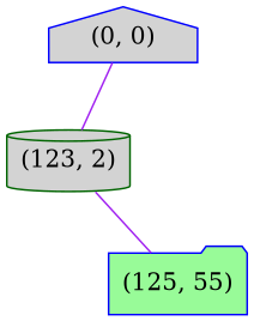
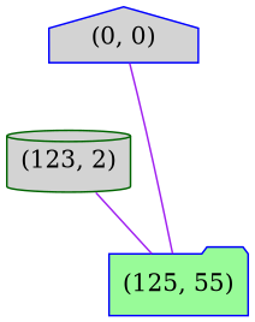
  graph {
    node [color=blue fillcolor=lightgrey style=filled]
    edge [color=purple]
    "(0, 0)" [shape=house]
    "(123, 2)" [color=darkgreen shape=cylinder]
    "(125, 55)" [fillcolor=palegreen shape=folder]
-   "(0, 0)" -- "(123, 2)" [weight=4]
+   "(0, 0)" -- "(125, 55)" [weight=4]
    "(123, 2)" -- "(125, 55)" [weight=1]
  }
